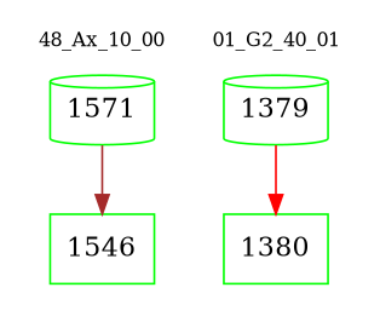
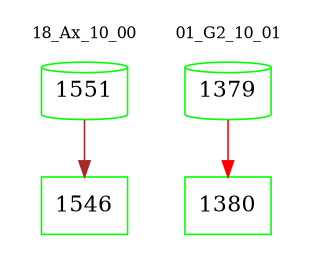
  digraph {
    node [color=green shape=cylinder]
-   n1 [label=1571]
+   n1 [label=1551]
    n2 [label=1546 shape=box]
    n3 [label=1379]
    n4 [label=1380 shape=box]
    subgraph cluster_1 {
      color=white
      fontsize=10
-     label="48_Ax_10_00"
+     label="18_Ax_10_00"
      n1
      n2
    }
    subgraph cluster_2 {
      color=white
      fontsize=10
-     label="01_G2_40_01"
+     label="01_G2_10_01"
      n3
      n4
    }
    n1 -> n2 [color=brown]
    n3 -> n4 [color=red]
  }
